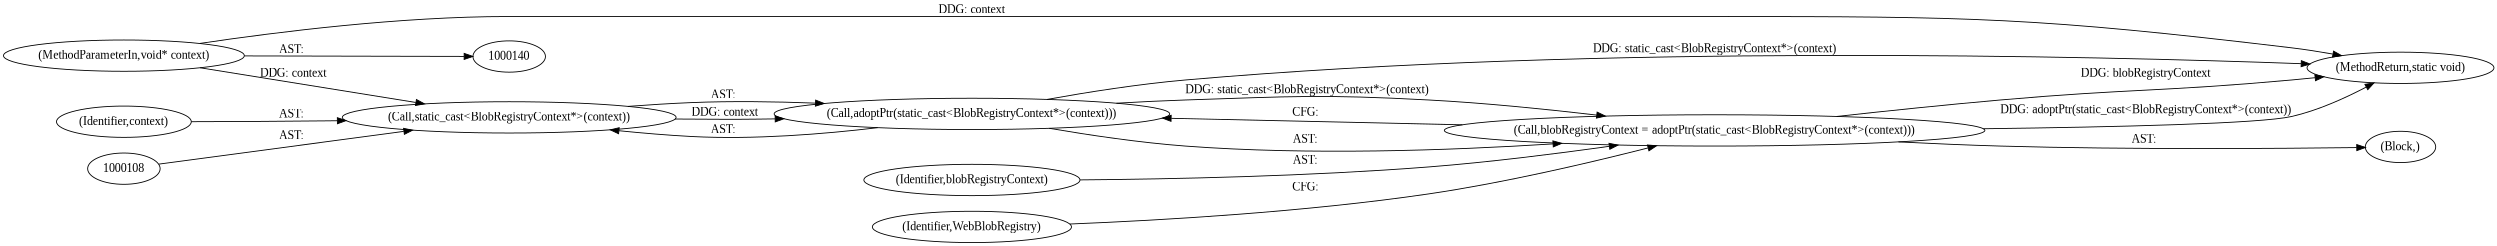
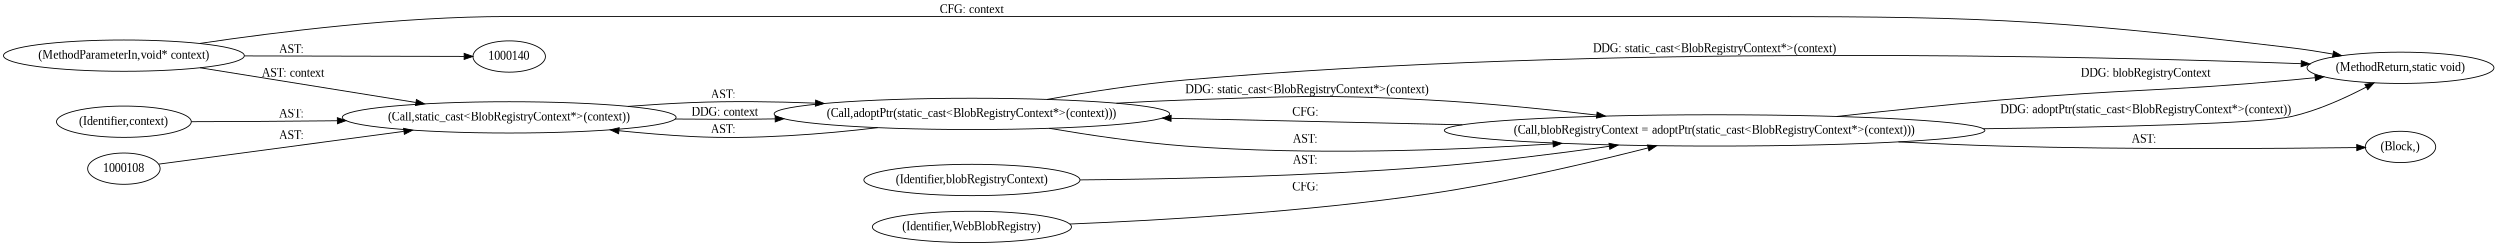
  digraph {
    fontname="Liberation Serif"
    rankdir=LR
    node [fontname="Liberation Serif"]
    edge [fontname="Liberation Serif"]
    n1 [label="(MethodParameterIn,void* context)"]
    n2 [label="(Call,static_cast<BlobRegistryContext*>(context))"]
    n3 [label="(MethodReturn,static void)"]
    n4 [label=1000140]
    n5 [label="(Call,adoptPtr(static_cast<BlobRegistryContext*>(context)))"]
    n6 [label="(Call,blobRegistryContext = adoptPtr(static_cast<BlobRegistryContext*>(context)))"]
    n7 [label="(Identifier,context)"]
    n8 [label="(Block,)"]
    n9 [label="(Identifier,blobRegistryContext)"]
    n10 [label="(Identifier,WebBlobRegistry)"]
    1000108
-   n1 -> n2 [label="DDG: context"]
-   n1 -> n3 [label="DDG: context"]
+   n1 -> n2 [label="AST: context"]
+   n1 -> n3 [label="CFG: context"]
    n1 -> n4 [label="AST: "]
    n2 -> n5 [label="AST: "]
    n2 -> n5 [label="DDG: context"]
    n5 -> n2 [label="AST: "]
    n5 -> n3 [label="DDG: static_cast<BlobRegistryContext*>(context)"]
    n5 -> n6 [label="AST: "]
    n5 -> n6 [label="DDG: static_cast<BlobRegistryContext*>(context)"]
    n6 -> n3 [label="DDG: blobRegistryContext"]
    n6 -> n3 [label="DDG: adoptPtr(static_cast<BlobRegistryContext*>(context))"]
    n6 -> n5 [label="CFG: "]
    n6 -> n8 [label="AST: "]
    n7 -> n2 [label="AST: "]
    n9 -> n6 [label="AST: "]
    n10 -> n6 [label="CFG: "]
    1000108 -> n2 [label="AST: "]
  }
